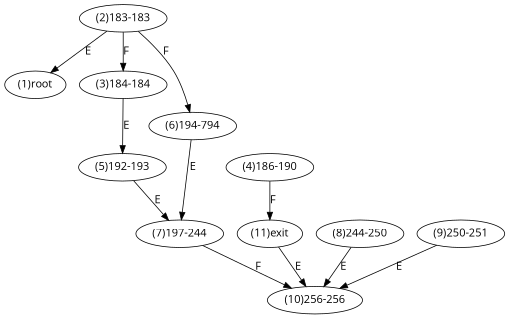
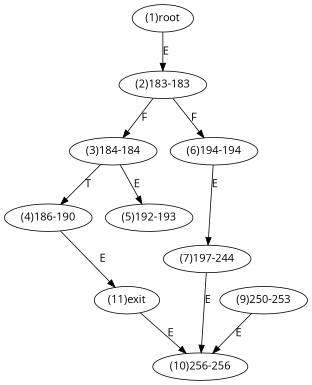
  digraph {
    fontname="Open Sans"
    node [fontname="Open Sans"]
    edge [fontname="Open Sans"]
    n1 [label="(1)root"]
    n2 [label="(2)183-183"]
    n3 [label="(3)184-184"]
-   n4 [label="(6)194-794"]
+   n4 [label="(6)194-194"]
    n5 [label="(4)186-190"]
    n6 [label="(5)192-193"]
    n7 [label="(7)197-244"]
    n8 [label="(11)exit"]
    n9 [label="(10)256-256"]
-   n10 [label="(8)244-250"]
-   n11 [label="(9)250-251"]
-   n2 -> n1 [label=E]
+   n11 [label="(9)250-253"]
+   n1 -> n2 [label=E]
    n2 -> n3 [label=F]
    n2 -> n4 [label=F]
+   n3 -> n5 [label=T]
    n3 -> n6 [label=E]
    n4 -> n7 [label=E]
-   n5 -> n8 [label=F]
-   n6 -> n7 [label=E]
-   n7 -> n9 [label=F]
+   n5 -> n8 [label=E]
+   n7 -> n9 [label=E]
    n8 -> n9 [label=E]
-   n10 -> n9 [label=E]
    n11 -> n9 [label=E]
  }
